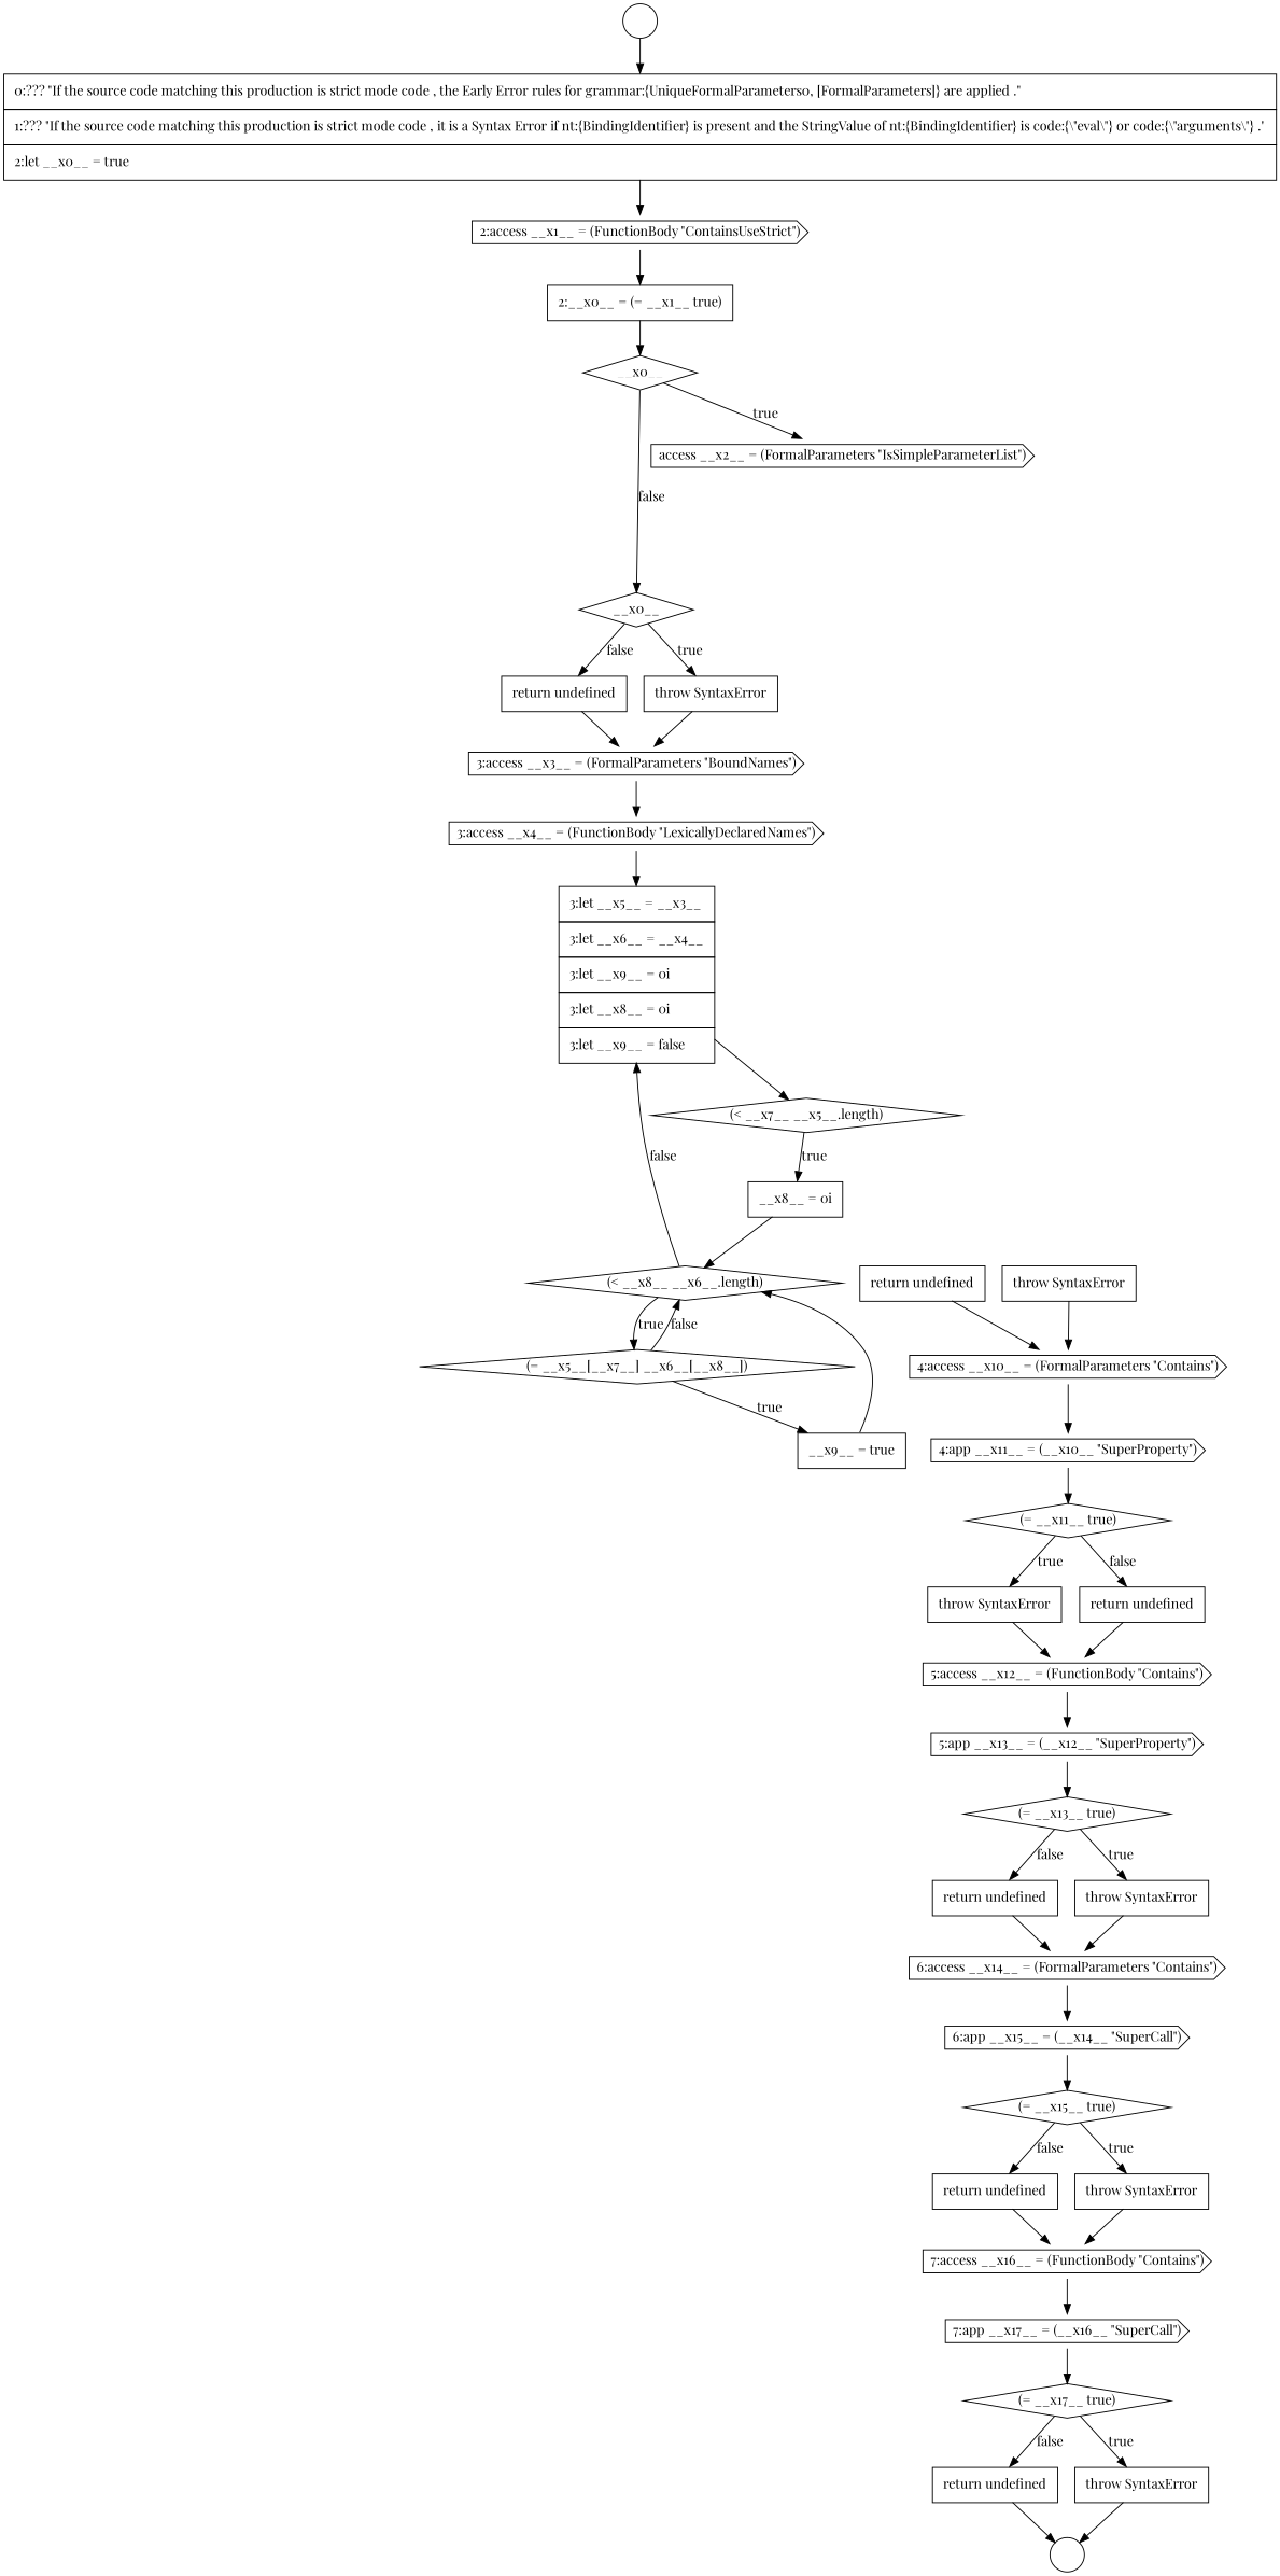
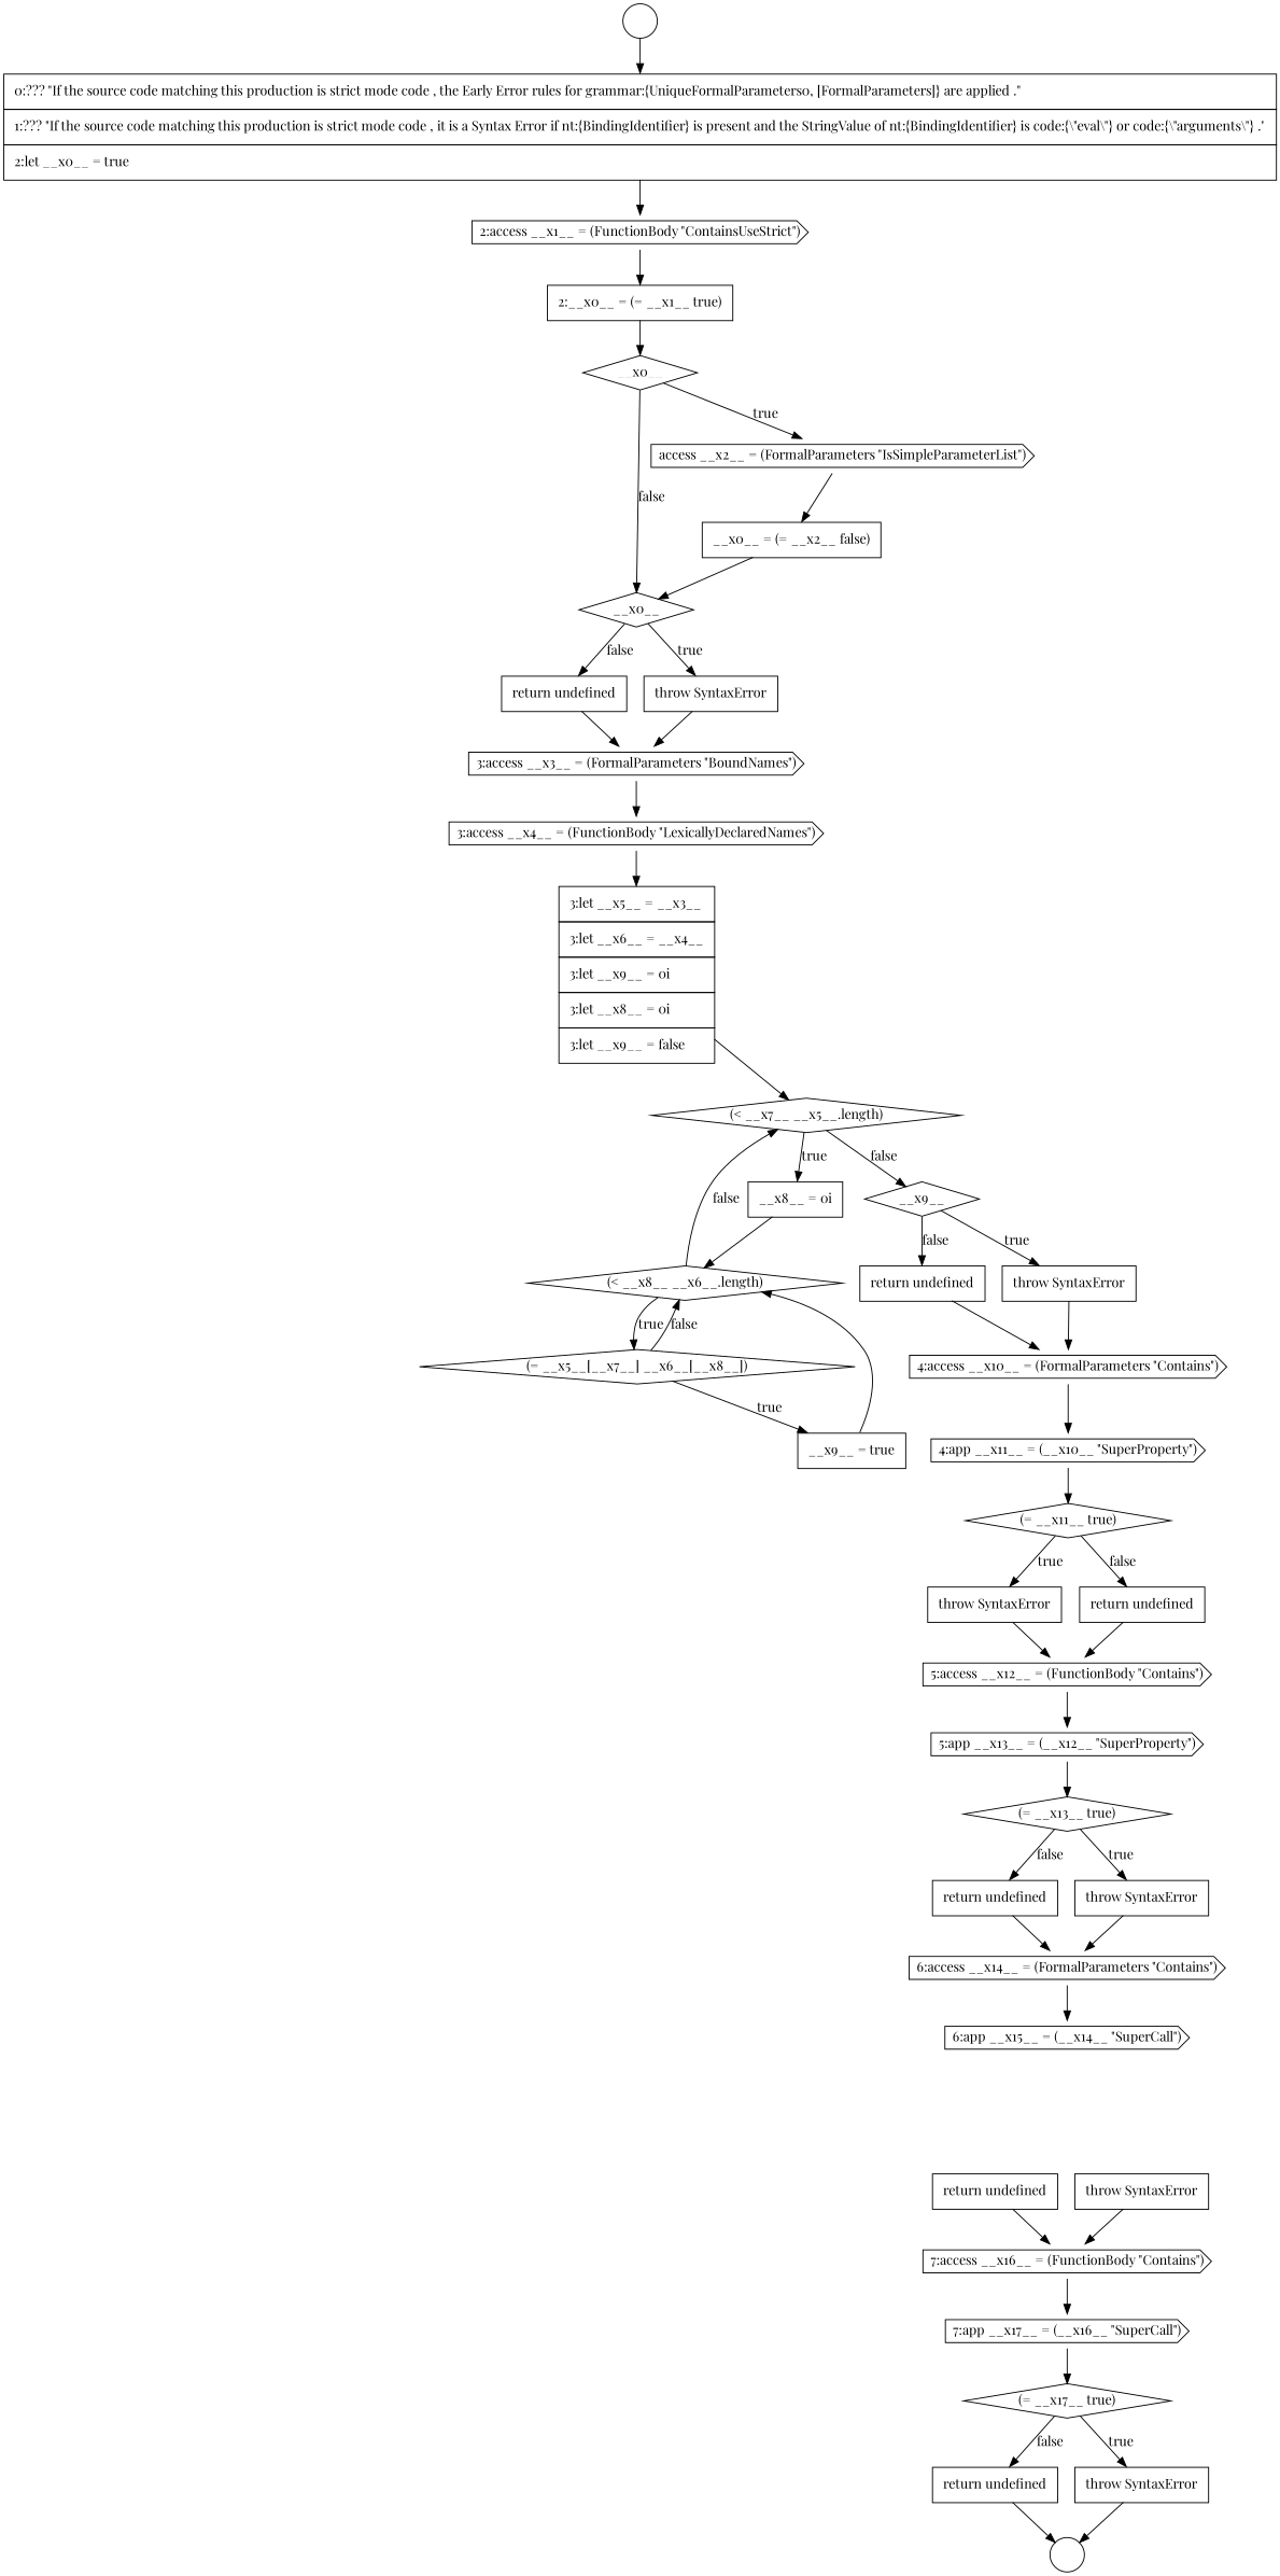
  digraph {
    fontname="Playfair Display"
    node [color=black fillcolor=white fontname="Playfair Display" shape=none style=filled]
    edge [color=black fontname="Playfair Display"]
    n1 [label=<<font color="black">3:access __x3__ = (FormalParameters &quot;BoundNames&quot;)</font>> shape=cds]
    n2 [label=<<font color="black">3:access __x4__ = (FunctionBody &quot;LexicallyDeclaredNames&quot;)</font>> shape=cds]
    n3 [label=<<font color="black">     <table border="0" cellborder="1" cellspacing="0" cellpadding="10">       <tr><td align="left">3:let __x5__ = __x3__</td></tr>       <tr><td align="left">3:let __x6__ = __x4__</td></tr>       <tr><td align="left">3:let __x9__ = 0i</td></tr>       <tr><td align="left">3:let __x8__ = 0i</td></tr>       <tr><td align="left">3:let __x9__ = false</td></tr>     </table>   </font>> margin=0]
    n4 [label=<<font color="black">     <table border="0" cellborder="1" cellspacing="0" cellpadding="10">       <tr><td align="left">return undefined</td></tr>     </table>   </font>> margin=0]
    n5 [label=<<font color="black">6:access __x14__ = (FormalParameters &quot;Contains&quot;)</font>> shape=cds]
    n6 [label=<<font color="black">6:app __x15__ = (__x14__ &quot;SuperCall&quot;)</font>> shape=cds]
    n7 [label=<<font color="black">     <table border="0" cellborder="1" cellspacing="0" cellpadding="10">       <tr><td align="left">throw SyntaxError</td></tr>     </table>   </font>> margin=0]
    n8 [label=<<font color="black">5:access __x12__ = (FunctionBody &quot;Contains&quot;)</font>> shape=cds]
    n9 [label=<<font color="black">5:app __x13__ = (__x12__ &quot;SuperProperty&quot;)</font>> shape=cds]
    n10 [label=<<font color="black">     <table border="0" cellborder="1" cellspacing="0" cellpadding="10">       <tr><td align="left">return undefined</td></tr>     </table>   </font>> margin=0]
-   n11 [label=<<font color="black">(= __x15__ true)</font>> shape=diamond]
    n12 [label=<<font color="black">     <table border="0" cellborder="1" cellspacing="0" cellpadding="10">       <tr><td align="left">__x8__ = 0i</td></tr>     </table>   </font>> margin=0]
    n13 [label=<<font color="black">(&lt; __x8__ __x6__.length)</font>> shape=diamond]
    n14 [label=<<font color="black">(&lt; __x7__ __x5__.length)</font>> shape=diamond]
    n15 [label=<<font color="black">(= __x5__[__x7__] __x6__[__x8__])</font>> shape=diamond]
    n16 [label=<<font color="black">     <table border="0" cellborder="1" cellspacing="0" cellpadding="10">       <tr><td align="left">2:__x0__ = (= __x1__ true)</td></tr>     </table>   </font>> margin=0]
    n17 [label=<<font color="black">__x0__</font>> shape=diamond]
    n18 [label=<<font color="black">__x0__</font>> shape=diamond]
    n19 [label=<<font color="black">access __x2__ = (FormalParameters &quot;IsSimpleParameterList&quot;)</font>> shape=cds]
    n20 [label=<<font color="black">(= __x13__ true)</font>> shape=diamond]
    n21 [label=<<font color="black">     <table border="0" cellborder="1" cellspacing="0" cellpadding="10">       <tr><td align="left">throw SyntaxError</td></tr>     </table>   </font>> margin=0]
    n22 [label=<<font color="black">     <table border="0" cellborder="1" cellspacing="0" cellpadding="10">       <tr><td align="left">return undefined</td></tr>     </table>   </font>> margin=0]
    n23 [label=<<font color="black">     <table border="0" cellborder="1" cellspacing="0" cellpadding="10">       <tr><td align="left">throw SyntaxError</td></tr>     </table>   </font>> margin=0]
+   n24 [label=<<font color="black">__x9__</font>> shape=diamond]
    n25 [label=<<font color="black">     <table border="0" cellborder="1" cellspacing="0" cellpadding="10">       <tr><td align="left">return undefined</td></tr>     </table>   </font>> margin=0]
    n26 [label=<<font color="black">     <table border="0" cellborder="1" cellspacing="0" cellpadding="10">       <tr><td align="left">throw SyntaxError</td></tr>     </table>   </font>> margin=0]
    n27 [label=<<font color="black">4:access __x10__ = (FormalParameters &quot;Contains&quot;)</font>> shape=cds]
    n28 [label=<<font color="black">     <table border="0" cellborder="1" cellspacing="0" cellpadding="10">       <tr><td align="left">throw SyntaxError</td></tr>     </table>   </font>> margin=0]
    n29 [label=<<font color="black">4:app __x11__ = (__x10__ &quot;SuperProperty&quot;)</font>> shape=cds]
+   n30 [label=<<font color="black">     <table border="0" cellborder="1" cellspacing="0" cellpadding="10">       <tr><td align="left">__x0__ = (= __x2__ false)</td></tr>     </table>   </font>> margin=0]
    n31 [label=<<font color="black">7:app __x17__ = (__x16__ &quot;SuperCall&quot;)</font>> shape=cds]
    n32 [label=<<font color="black">(= __x17__ true)</font>> shape=diamond]
    n33 [label=<<font color="black">     <table border="0" cellborder="1" cellspacing="0" cellpadding="10">       <tr><td align="left">return undefined</td></tr>     </table>   </font>> margin=0]
    n34 [label=<<font color="black">     <table border="0" cellborder="1" cellspacing="0" cellpadding="10">       <tr><td align="left">throw SyntaxError</td></tr>     </table>   </font>> margin=0]
    n35 [label=<<font color="black">     <table border="0" cellborder="1" cellspacing="0" cellpadding="10">       <tr><td align="left">__x9__ = true</td></tr>     </table>   </font>> margin=0]
    n36 [label=<<font color="black">2:access __x1__ = (FunctionBody &quot;ContainsUseStrict&quot;)</font>> shape=cds]
    n37 [label=<<font color="black">     <table border="0" cellborder="1" cellspacing="0" cellpadding="10">       <tr><td align="left">0:??? &quot;If the source code matching this production is strict mode code , the Early Error rules for grammar:{UniqueFormalParameters0, [FormalParameters]} are applied .&quot;</td></tr>       <tr><td align="left">1:??? &quot;If the source code matching this production is strict mode code , it is a Syntax Error if nt:{BindingIdentifier} is present and the StringValue of nt:{BindingIdentifier} is code:{\&quot;eval\&quot;} or code:{\&quot;arguments\&quot;} .&quot;</td></tr>       <tr><td align="left">2:let __x0__ = true</td></tr>     </table>   </font>> margin=0]
    n38 [label=<<font color="black">7:access __x16__ = (FunctionBody &quot;Contains&quot;)</font>> shape=cds]
    n39 [label=" " shape=circle]
    n40 [label=<<font color="black">(= __x11__ true)</font>> shape=diamond]
    n41 [label=<<font color="black">     <table border="0" cellborder="1" cellspacing="0" cellpadding="10">       <tr><td align="left">return undefined</td></tr>     </table>   </font>> margin=0]
    n42 [label=" " shape=circle]
    n1 -> n2
    n2 -> n3
    n3 -> n14
    n4 -> n5
    n5 -> n6
-   n6 -> n11
    n7 -> n8
    n8 -> n9
    n9 -> n20
    n10 -> n1
-   n11 -> n22 [label=<<font color="black">false</font>>]
-   n11 -> n23 [label=<<font color="black">true</font>>]
    n12 -> n13
-   n13 -> n3 [label=<<font color="black">false</font>>]
+   n13 -> n14 [label=<<font color="black">false</font>>]
    n13 -> n15 [label=<<font color="black">true</font>>]
    n14 -> n12 [label=<<font color="black">true</font>>]
+   n14 -> n24 [label=<<font color="black">false</font>>]
    n15 -> n13 [label=<<font color="black">false</font>>]
    n15 -> n35 [label=<<font color="black">true</font>>]
    n16 -> n17
    n17 -> n18 [label=<<font color="black">false</font>>]
    n17 -> n19 [label=<<font color="black">true</font>>]
    n18 -> n10 [label=<<font color="black">false</font>>]
    n18 -> n28 [label=<<font color="black">true</font>>]
+   n19 -> n30
    n20 -> n4 [label=<<font color="black">false</font>>]
    n20 -> n21 [label=<<font color="black">true</font>>]
    n21 -> n5
    n22 -> n38
    n23 -> n38
+   n24 -> n25 [label=<<font color="black">false</font>>]
+   n24 -> n26 [label=<<font color="black">true</font>>]
    n25 -> n27
    n26 -> n27
    n27 -> n29
    n28 -> n1
    n29 -> n40
+   n30 -> n18
    n31 -> n32
    n32 -> n33 [label=<<font color="black">false</font>>]
    n32 -> n34 [label=<<font color="black">true</font>>]
    n33 -> n39
    n34 -> n39
    n35 -> n13
    n36 -> n16
    n37 -> n36
    n38 -> n31
    n40 -> n7 [label=<<font color="black">true</font>>]
    n40 -> n41 [label=<<font color="black">false</font>>]
    n41 -> n8
    n42 -> n37
  }
